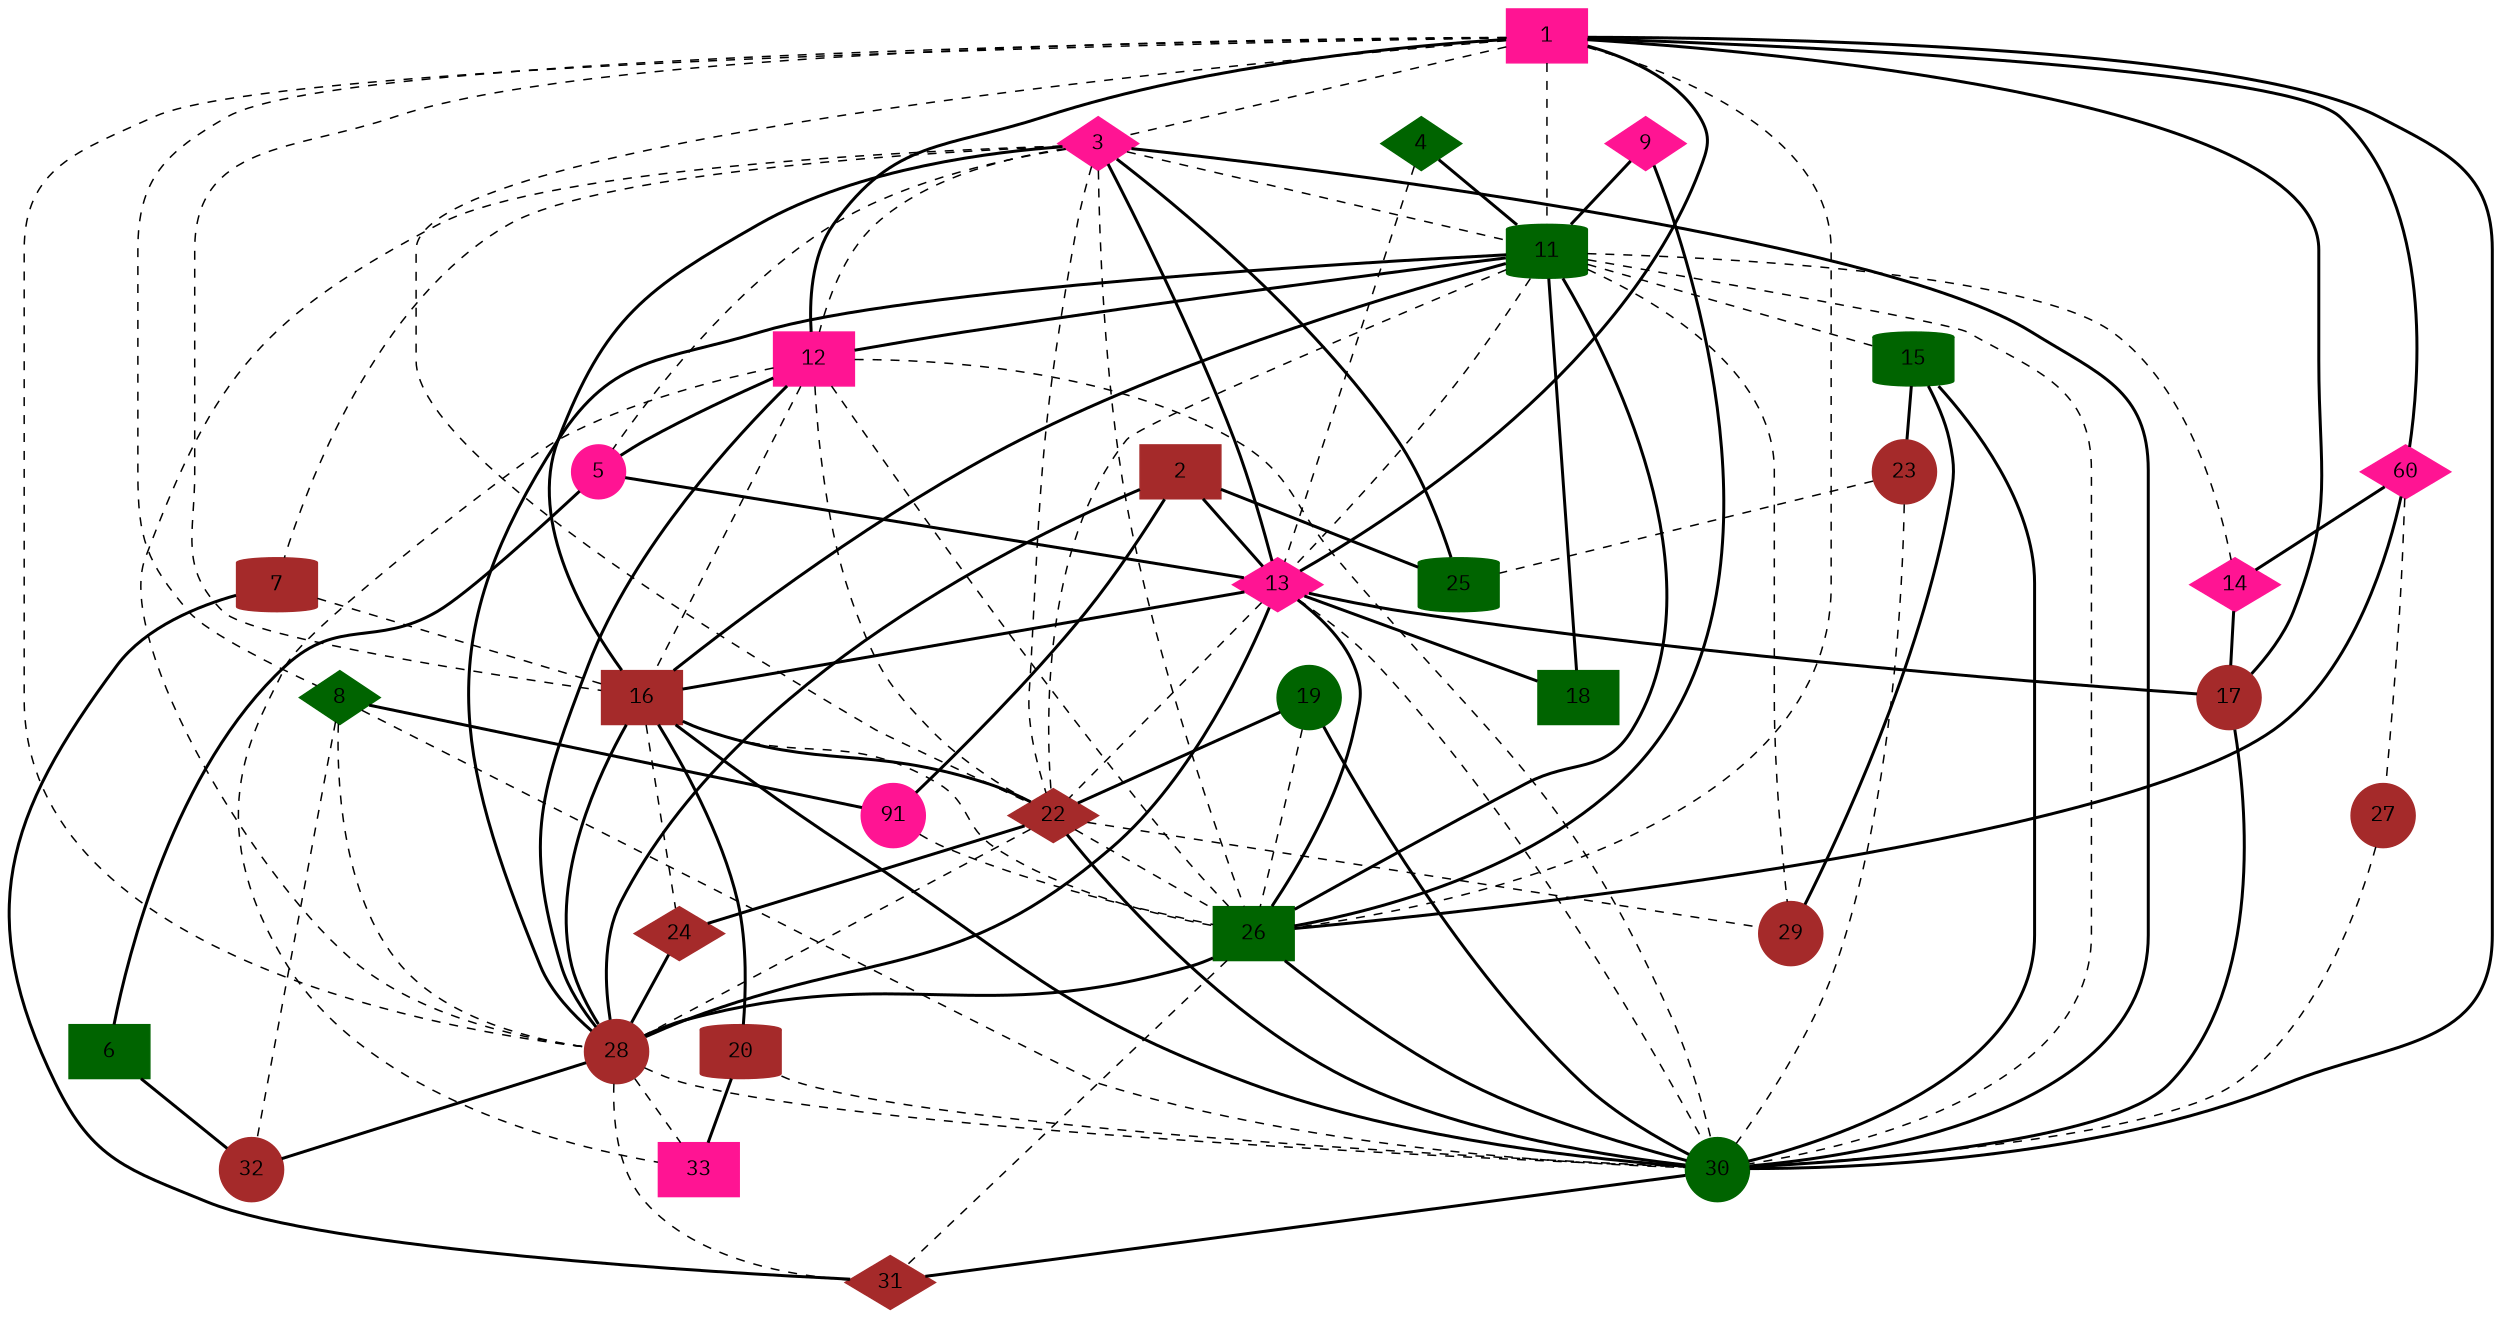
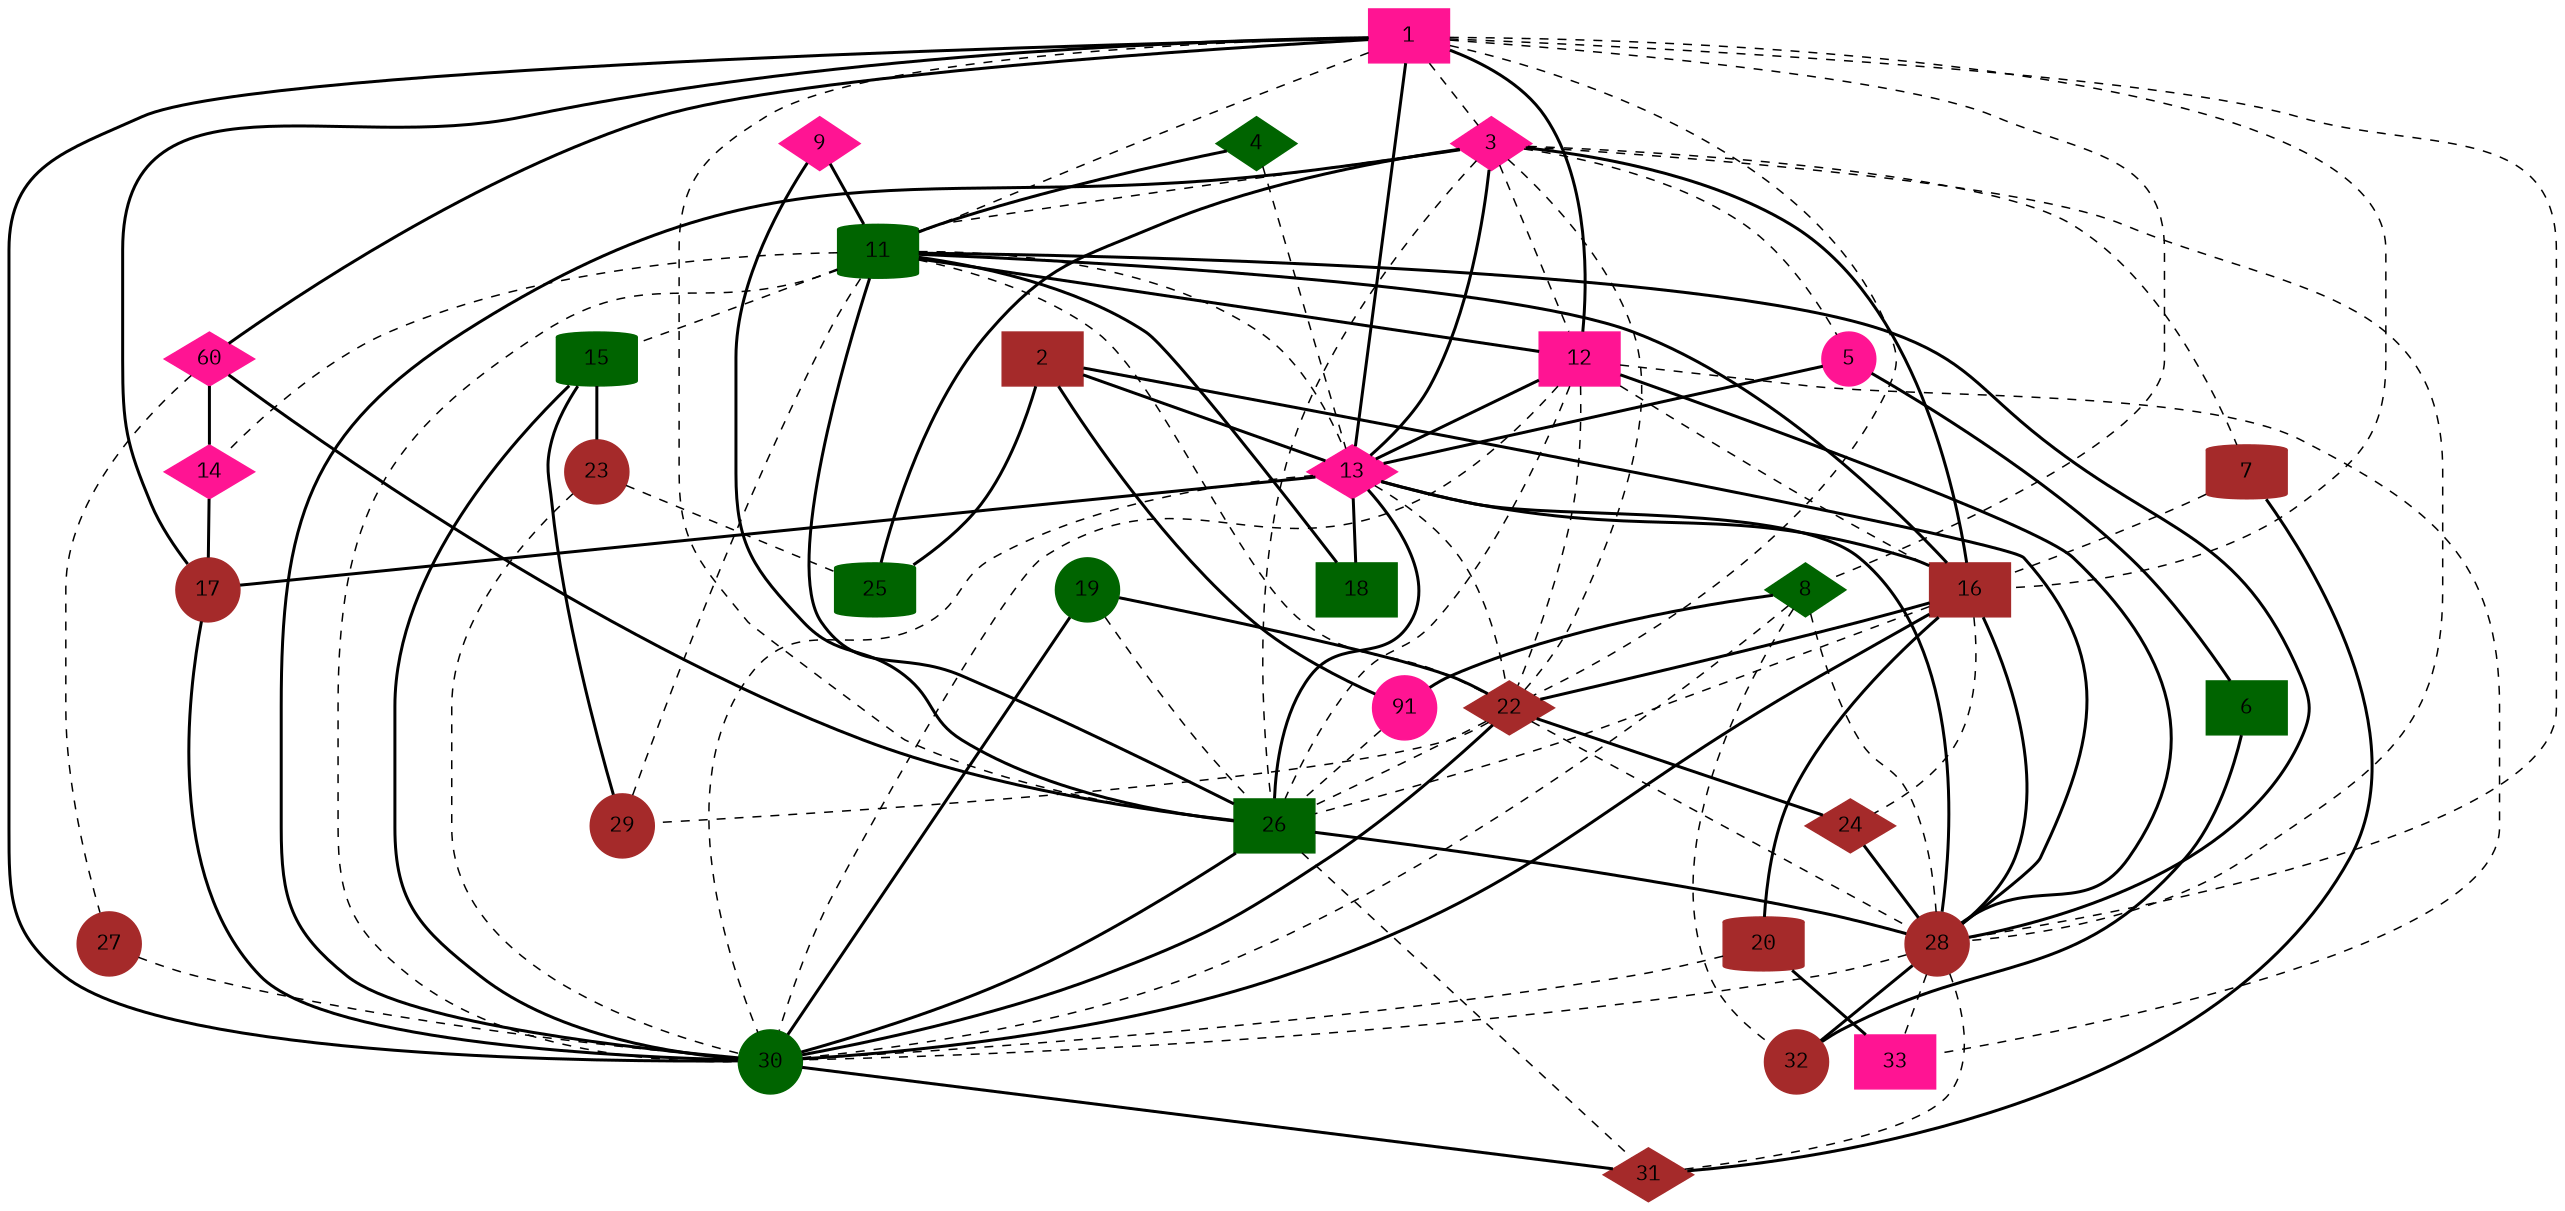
  graph {
    fontname="IBM Plex Mono"
    node [color=brown fontname="IBM Plex Mono" shape=diamond style=filled]
    edge [fontname="IBM Plex Mono" style=bold weight=1.0]
    1 [color=deeppink shape=box]
    3 [color=deeppink]
    8 [color=darkgreen]
    n4 [color=deeppink label=60]
    11 [color=darkgreen shape=cylinder]
    12 [color=deeppink shape=box]
    13 [color=deeppink]
    16 [shape=box]
    17 [shape=circle]
    22
    26 [color=darkgreen shape=box]
    28 [shape=circle]
    30 [color=darkgreen shape=circle]
    25 [color=darkgreen shape=cylinder]
    5 [color=deeppink shape=circle]
    7 [shape=cylinder]
    n17 [color=deeppink label=91 shape=circle]
    32 [shape=circle]
    14 [color=deeppink]
    27 [shape=circle]
    15 [color=darkgreen shape=cylinder]
    18 [color=darkgreen shape=box]
    29 [shape=circle]
    33 [color=deeppink shape=box]
    20 [shape=cylinder]
    24
    31
    2 [shape=box]
    6 [color=darkgreen shape=box]
    4 [color=darkgreen]
    9 [color=deeppink]
    23 [shape=circle]
    19 [color=darkgreen shape=circle]
    1 -- 3 [style=dashed]
    1 -- 8 [style=dashed]
    1 -- n4
    1 -- 11 [style=dashed weight=2.0]
    1 -- 12 [weight=2.0]
    1 -- 13
    1 -- 16 [style=dashed]
    1 -- 17
    1 -- 22 [style=dashed]
    1 -- 26 [style=dashed]
    1 -- 28 [style=dashed]
    1 -- 30 [weight=2.0]
    3 -- 11 [style=dashed]
    3 -- 12 [style=dashed]
    3 -- 13
    3 -- 16
    3 -- 22 [style=dashed]
    3 -- 26 [style=dashed weight=2.0]
    3 -- 28 [style=dashed]
    3 -- 30
    3 -- 25
    3 -- 5 [style=dashed]
    3 -- 7 [style=dashed]
    8 -- 28 [style=dashed]
    8 -- 30 [style=dashed]
    8 -- n17
    8 -- 32 [style=dashed]
    n4 -- 26
    n4 -- 14
    n4 -- 27 [style=dashed]
    11 -- 12
    11 -- 13 [style=dashed]
    11 -- 16
    11 -- 22 [style=dashed]
    11 -- 26
    11 -- 28
    11 -- 30 [style=dashed weight=2.0]
    11 -- 14 [style=dashed]
    11 -- 15 [style=dashed weight=2.0]
    11 -- 18
    11 -- 29 [style=dashed]
-   12 -- 5
+   12 -- 13
    12 -- 16 [style=dashed weight=2.0]
    12 -- 22 [style=dashed weight=3.0]
    12 -- 26 [style=dashed]
    12 -- 28
    12 -- 30 [style=dashed weight=2.0]
    12 -- 33 [style=dashed]
    13 -- 16 [weight=2.0]
    13 -- 17
    13 -- 22 [style=dashed]
    13 -- 26 [weight=2.0]
    13 -- 28
    13 -- 30 [style=dashed]
    13 -- 18
    16 -- 22 [weight=2.0]
    16 -- 26 [style=dashed weight=2.0]
    16 -- 28
    16 -- 30
    16 -- 20
    16 -- 24 [style=dashed]
    17 -- 30
    22 -- 26 [style=dashed weight=2.0]
    22 -- 28 [style=dashed]
    22 -- 30
    22 -- 29 [style=dashed]
    22 -- 24
    26 -- 28 [weight=2.0]
    26 -- 30
    26 -- 31 [style=dashed]
    28 -- 30 [style=dashed weight=2.0]
    28 -- 32
    28 -- 33 [style=dashed]
    28 -- 31 [style=dashed]
    30 -- 31
    5 -- 13 [weight=2.0]
    5 -- 6
    7 -- 16 [style=dashed]
    7 -- 31
    n17 -- 26 [style=dashed]
    14 -- 17
    27 -- 30 [style=dashed]
    15 -- 30
    15 -- 29
    15 -- 23
    20 -- 30 [style=dashed]
    20 -- 33
    24 -- 28
    2 -- 13
    2 -- 28
    2 -- 25
    2 -- n17
    6 -- 32
    4 -- 11
    4 -- 13 [style=dashed]
    9 -- 11
    9 -- 26
    23 -- 30 [style=dashed]
    23 -- 25 [style=dashed]
    19 -- 22
    19 -- 26 [style=dashed]
    19 -- 30
  }
